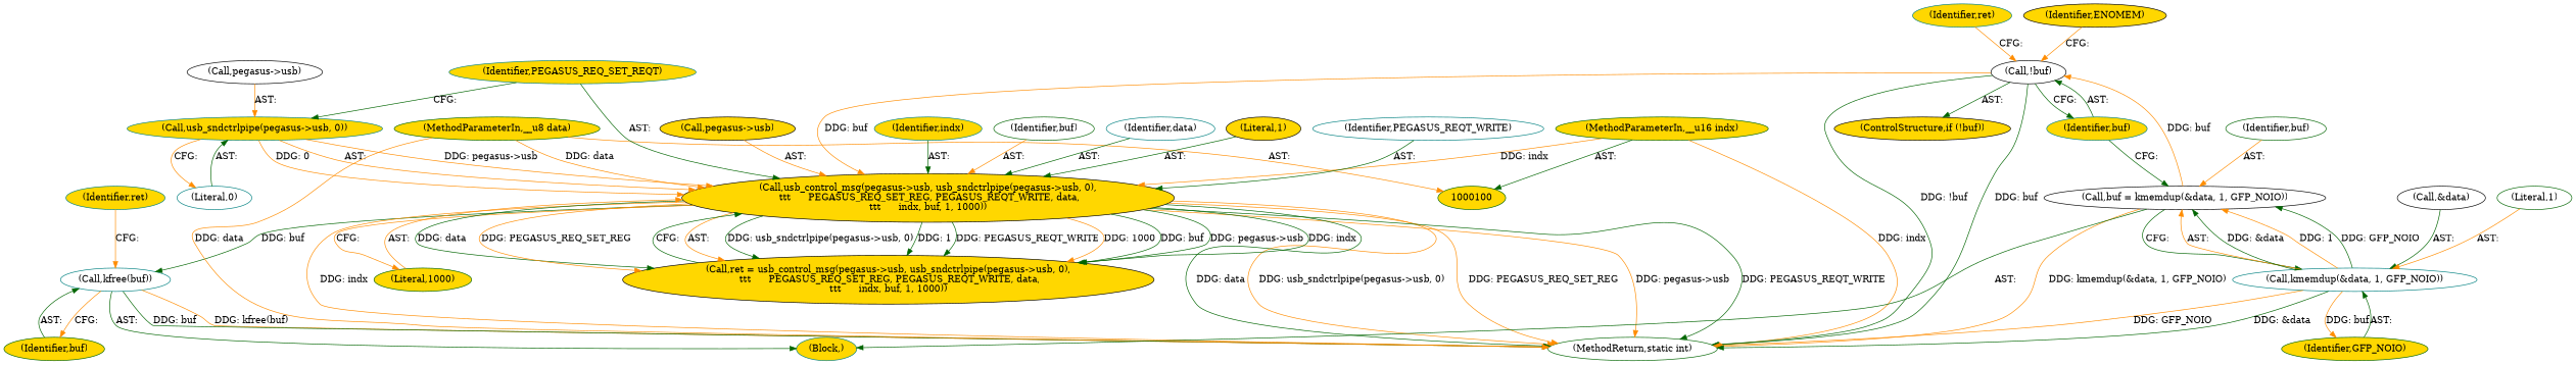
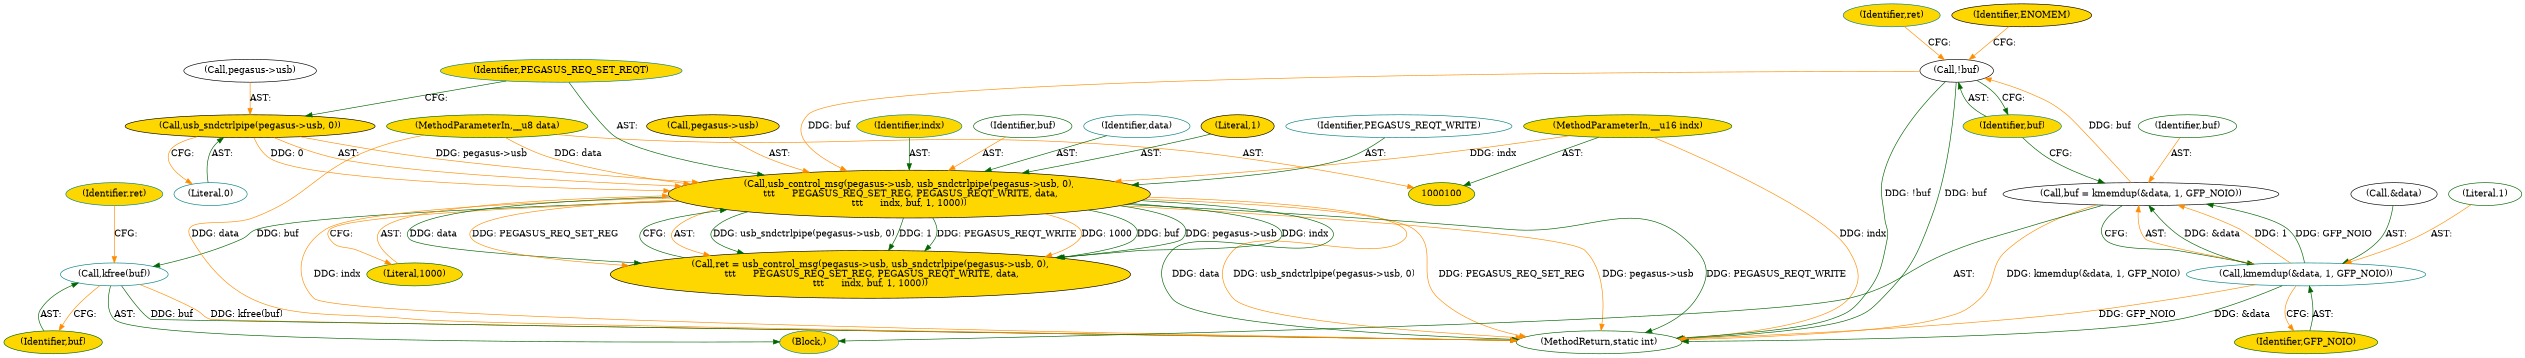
  digraph {
    node [color=teal fillcolor=gold style=filled]
    edge [color=darkorange]
    n1 [fillcolor=white label="(Call,kfree(buf))"]
    n2 [color=darkgreen fillcolor=white label="(MethodReturn,static int)"]
    n3 [label="(Block,)"]
    n4 [color=darkgreen label="(Identifier,buf)"]
    n5 [color=black label="(Call,usb_control_msg(pegasus->usb, usb_sndctrlpipe(pegasus->usb, 0),\n \t\t\t      PEGASUS_REQ_SET_REG, PEGASUS_REQT_WRITE, data,\n\t\t\t      indx, buf, 1, 1000))"]
    n6 [color=darkgreen label="(Literal,1000)"]
    n7 [color=black label="(Call,ret = usb_control_msg(pegasus->usb, usb_sndctrlpipe(pegasus->usb, 0),\n \t\t\t      PEGASUS_REQ_SET_REG, PEGASUS_REQT_WRITE, data,\n\t\t\t      indx, buf, 1, 1000))"]
-   n8 [label="(Call,usb_sndctrlpipe(pegasus->usb, 0))"]
+   n8 [color=black label="(Call,usb_sndctrlpipe(pegasus->usb, 0))"]
    n9 [fillcolor=white label="(Literal,0)"]
    n10 [color=darkgreen label="(MethodParameterIn,__u8 data)"]
    1000100 [color=darkgreen]
    n12 [color=darkgreen label="(MethodParameterIn,__u16 indx)"]
    n13 [color=black fillcolor=white label="(Call,!buf)"]
    n14 [label="(Identifier,buf)"]
-   n15 [color=black label="(ControlStructure,if (!buf))"]
    n16 [color=black fillcolor=white label="(Call,buf = kmemdup(&data, 1, GFP_NOIO))"]
    n17 [fillcolor=white label="(Call,kmemdup(&data, 1, GFP_NOIO))"]
    n18 [color=darkgreen label="(Identifier,GFP_NOIO)"]
    n19 [color=darkgreen fillcolor=white label="(Identifier,buf)"]
    n20 [color=black label="(Call,pegasus->usb)"]
    n21 [label="(Identifier,indx)"]
    n22 [color=black fillcolor=white label="(Call,&data)"]
    n23 [color=darkgreen fillcolor=white label="(Identifier,buf)"]
    n24 [label="(Identifier,ret)"]
    n25 [fillcolor=white label="(Identifier,data)"]
    n26 [color=black label="(Literal,1)"]
    n27 [color=black label="(Identifier,ENOMEM)"]
    n28 [color=black fillcolor=white label="(Call,pegasus->usb)"]
    n29 [fillcolor=white label="(Identifier,PEGASUS_REQT_WRITE)"]
    n30 [label="(Identifier,PEGASUS_REQ_SET_REQT)"]
    n31 [label="(Identifier,ret)"]
    n32 [color=darkgreen fillcolor=white label="(Literal,1)"]
    n1 -> n2 [label="DDG: kfree(buf)"]
    n1 -> n2 [color=darkgreen label="DDG: buf"]
    n1 -> n3 [color=darkgreen label="AST: "]
    n1 -> n4 [label="CFG: "]
    n4 -> n1 [color=darkgreen label="AST: "]
    n5 -> n1 [color=darkgreen label="DDG: buf"]
    n5 -> n2 [label="DDG: usb_sndctrlpipe(pegasus->usb, 0)"]
    n5 -> n2 [label="DDG: PEGASUS_REQ_SET_REG"]
    n5 -> n2 [label="DDG: pegasus->usb"]
    n5 -> n2 [color=darkgreen label="DDG: PEGASUS_REQT_WRITE"]
    n5 -> n2 [label="DDG: indx"]
    n5 -> n2 [color=darkgreen label="DDG: data"]
    n5 -> n6 [label="CFG: "]
    n5 -> n7 [label="AST: "]
    n5 -> n7 [color=darkgreen label="DDG: usb_sndctrlpipe(pegasus->usb, 0)"]
    n5 -> n7 [color=darkgreen label="DDG: 1"]
    n5 -> n7 [color=darkgreen label="DDG: PEGASUS_REQT_WRITE"]
    n5 -> n7 [label="DDG: 1000"]
    n5 -> n7 [color=darkgreen label="DDG: buf"]
    n5 -> n7 [color=darkgreen label="DDG: pegasus->usb"]
    n5 -> n7 [color=darkgreen label="DDG: indx"]
    n5 -> n7 [color=darkgreen label="DDG: data"]
    n5 -> n7 [label="DDG: PEGASUS_REQ_SET_REG"]
    n6 -> n5 [label="AST: "]
    n7 -> n5 [color=darkgreen label="CFG: "]
    n8 -> n5 [label="AST: "]
    n8 -> n5 [label="DDG: pegasus->usb"]
    n8 -> n5 [label="DDG: 0"]
    n8 -> n9 [label="CFG: "]
    n9 -> n8 [color=darkgreen label="AST: "]
    n10 -> n2 [label="DDG: data"]
    n10 -> n5 [label="DDG: data"]
    n10 -> 1000100 [label="AST: "]
    n12 -> n2 [label="DDG: indx"]
    n12 -> n5 [label="DDG: indx"]
    n12 -> 1000100 [color=darkgreen label="AST: "]
    n13 -> n2 [color=darkgreen label="DDG: !buf"]
    n13 -> n2 [color=darkgreen label="DDG: buf"]
    n13 -> n5 [label="DDG: buf"]
    n13 -> n14 [color=darkgreen label="CFG: "]
-   n13 -> n15 [color=darkgreen label="AST: "]
    n14 -> n13 [color=darkgreen label="AST: "]
    n14 -> n16 [color=darkgreen label="CFG: "]
    n16 -> n2 [label="DDG: kmemdup(&data, 1, GFP_NOIO)"]
    n16 -> n3 [color=darkgreen label="AST: "]
    n16 -> n13 [label="DDG: buf"]
    n16 -> n17 [color=darkgreen label="CFG: "]
    n17 -> n2 [label="DDG: GFP_NOIO"]
    n17 -> n2 [color=darkgreen label="DDG: &data"]
    n17 -> n16 [label="AST: "]
    n17 -> n16 [color=darkgreen label="DDG: &data"]
    n17 -> n16 [label="DDG: 1"]
    n17 -> n16 [color=darkgreen label="DDG: GFP_NOIO"]
-   n17 -> n18 [label="DDG: buf"]
+   n17 -> n18 [label="CFG: "]
    n18 -> n17 [color=darkgreen label="AST: "]
    n19 -> n16 [label="AST: "]
    n20 -> n5 [label="AST: "]
    n21 -> n5 [color=darkgreen label="AST: "]
    n22 -> n17 [color=darkgreen label="AST: "]
    n23 -> n5 [label="AST: "]
    n24 -> n13 [label="CFG: "]
    n25 -> n5 [color=darkgreen label="AST: "]
    n26 -> n5 [color=darkgreen label="AST: "]
    n27 -> n13 [label="CFG: "]
    n28 -> n8 [label="AST: "]
    n29 -> n5 [color=darkgreen label="AST: "]
    n30 -> n5 [color=darkgreen label="AST: "]
    n30 -> n8 [color=darkgreen label="CFG: "]
    n31 -> n1 [label="CFG: "]
    n32 -> n17 [label="AST: "]
  }
